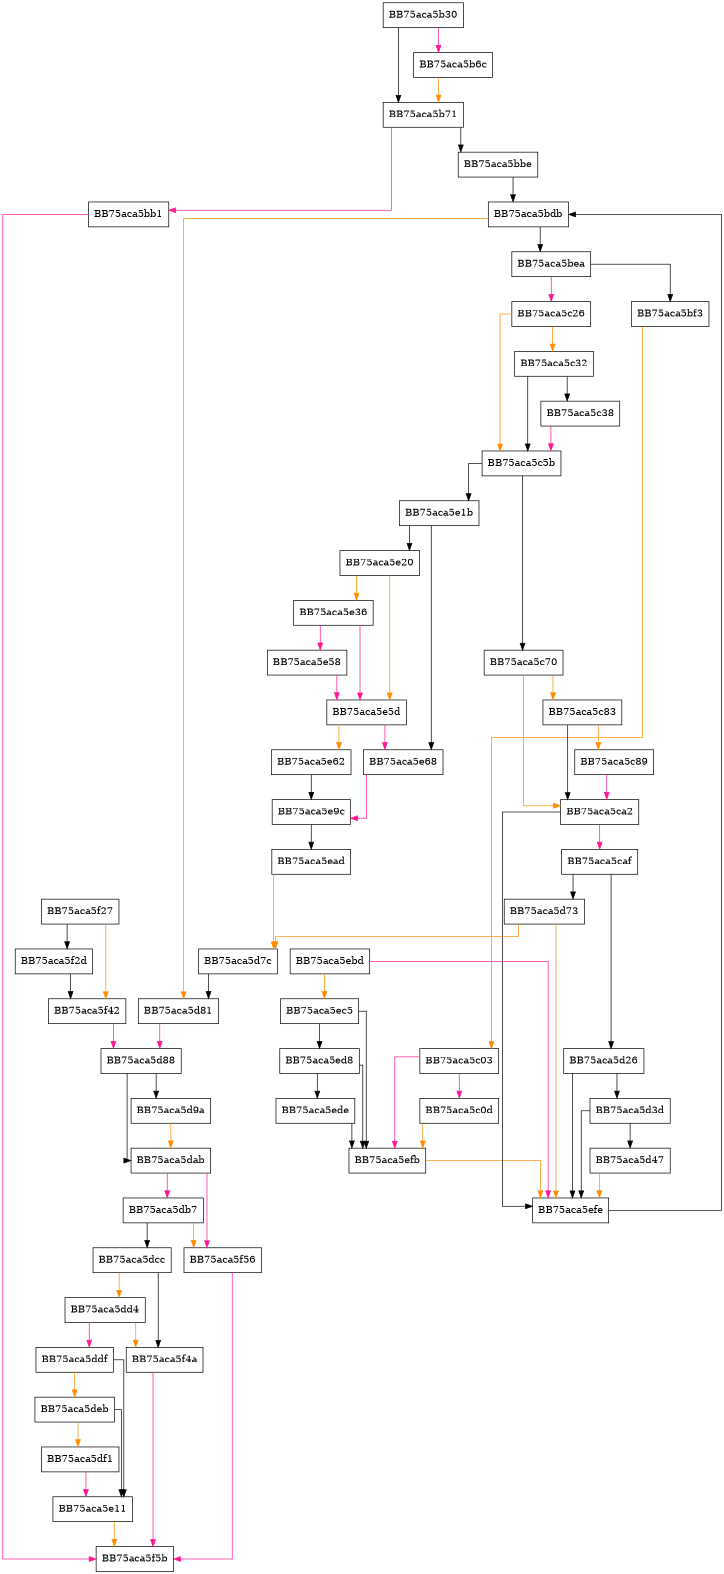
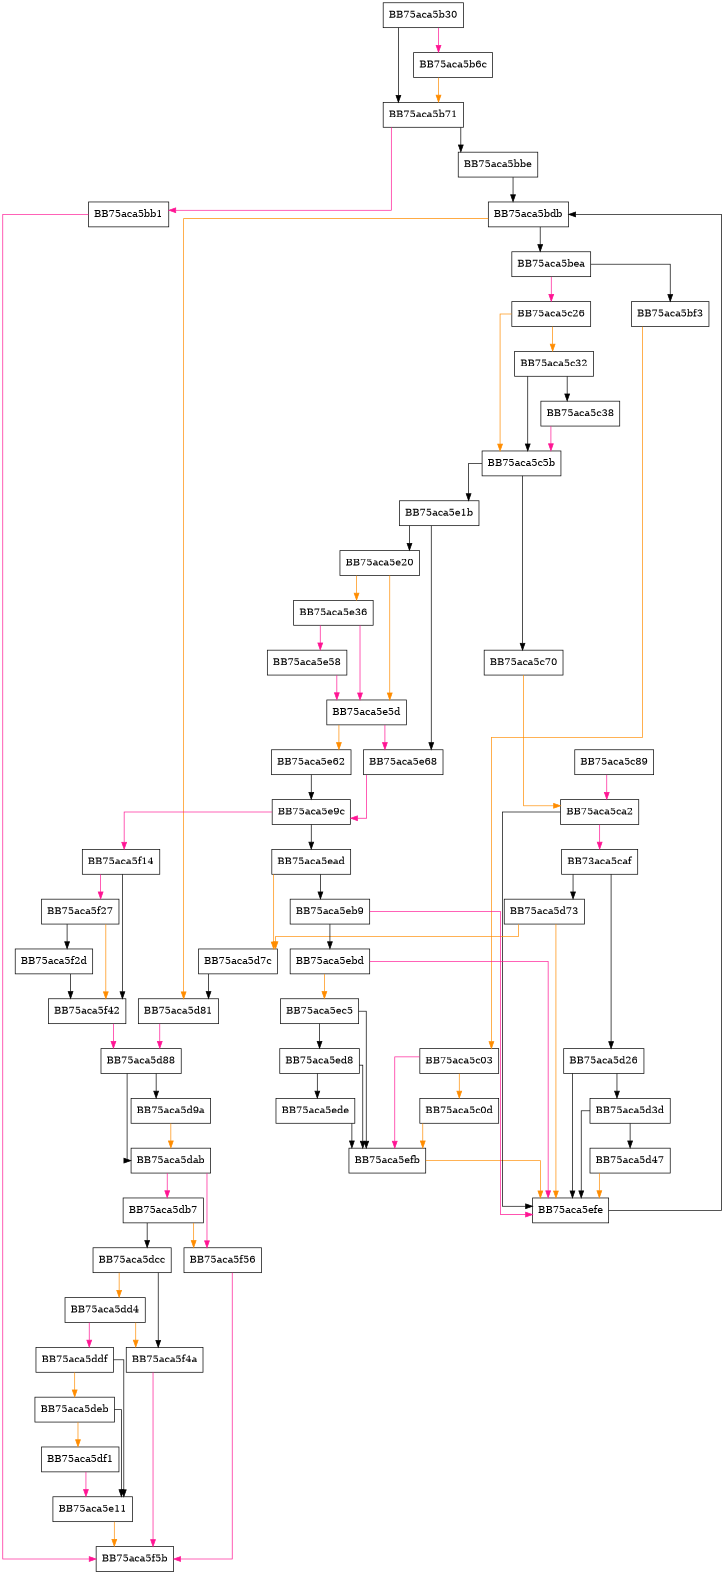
  digraph {
    splines=ortho
    node [shape=box]
    edge [color=black]
    BB75aca5b30
    BB75aca5b71
    BB75aca5b6c
    BB75aca5bbe
    BB75aca5bb1
    BB75aca5bdb
    BB75aca5f5b
    BB75aca5d81
    BB75aca5bea
    BB75aca5d88
    BB75aca5c26
    BB75aca5bf3
    BB75aca5dab
    BB75aca5d9a
    BB75aca5c5b
    BB75aca5c32
    BB75aca5c03
    BB75aca5e1b
    BB75aca5c70
    BB75aca5c38
    BB75aca5efb
    BB75aca5efe
    BB75aca5c0d
    BB75aca5e68
    BB75aca5e20
    BB75aca5ca2
-   BB75aca5c83
    BB75aca5e9c
    BB75aca5e5d
    BB75aca5e36
-   BB75aca5caf
+   BB75aca5caf [label=BB73aca5caf]
    BB75aca5c89
    BB75aca5d73
    BB75aca5d26
    BB75aca5d7c
    BB75aca5d3d
    BB75aca5d47
    BB75aca5f56
    BB75aca5db7
    BB75aca5dcc
    BB75aca5f4a
    BB75aca5dd4
    BB75aca5ddf
    BB75aca5e11
    BB75aca5deb
    BB75aca5df1
+   BB75aca5f14
    BB75aca5ead
    BB75aca5e62
    BB75aca5e58
    BB75aca5f42
    BB75aca5f27
+   BB75aca5eb9
    BB75aca5f2d
    BB75aca5ebd
    BB75aca5ec5
    BB75aca5ed8
    BB75aca5ede
    BB75aca5b30 -> BB75aca5b71
    BB75aca5b30 -> BB75aca5b6c [color=deeppink]
    BB75aca5b71 -> BB75aca5bbe
    BB75aca5b71 -> BB75aca5bb1 [color=deeppink]
    BB75aca5b6c -> BB75aca5b71 [color=darkorange]
    BB75aca5bbe -> BB75aca5bdb
    BB75aca5bb1 -> BB75aca5f5b [color=deeppink]
    BB75aca5bdb -> BB75aca5d81 [color=darkorange]
    BB75aca5bdb -> BB75aca5bea
    BB75aca5d81 -> BB75aca5d88 [color=deeppink]
    BB75aca5bea -> BB75aca5c26 [color=deeppink]
    BB75aca5bea -> BB75aca5bf3
    BB75aca5d88 -> BB75aca5dab
    BB75aca5d88 -> BB75aca5d9a
    BB75aca5c26 -> BB75aca5c5b [color=darkorange]
    BB75aca5c26 -> BB75aca5c32 [color=darkorange]
    BB75aca5bf3 -> BB75aca5c03 [color=darkorange]
    BB75aca5dab -> BB75aca5f56 [color=deeppink]
    BB75aca5dab -> BB75aca5db7 [color=deeppink]
    BB75aca5d9a -> BB75aca5dab [color=darkorange]
    BB75aca5c5b -> BB75aca5e1b
    BB75aca5c5b -> BB75aca5c70
    BB75aca5c32 -> BB75aca5c5b
    BB75aca5c32 -> BB75aca5c38
    BB75aca5c03 -> BB75aca5efb [color=deeppink]
-   BB75aca5c03 -> BB75aca5c0d [color=deeppink]
+   BB75aca5c03 -> BB75aca5c0d [color=darkorange]
    BB75aca5e1b -> BB75aca5e68
    BB75aca5e1b -> BB75aca5e20
    BB75aca5c70 -> BB75aca5ca2 [color=darkorange]
-   BB75aca5c70 -> BB75aca5c83 [color=darkorange]
    BB75aca5c38 -> BB75aca5c5b [color=deeppink]
    BB75aca5efb -> BB75aca5efe [color=darkorange]
    BB75aca5efe -> BB75aca5bdb
    BB75aca5c0d -> BB75aca5efb [color=darkorange]
    BB75aca5e68 -> BB75aca5e9c [color=deeppink]
    BB75aca5e20 -> BB75aca5e5d [color=darkorange]
    BB75aca5e20 -> BB75aca5e36 [color=darkorange]
    BB75aca5ca2 -> BB75aca5efe
    BB75aca5ca2 -> BB75aca5caf [color=deeppink]
-   BB75aca5c83 -> BB75aca5ca2
-   BB75aca5c83 -> BB75aca5c89 [color=darkorange]
+   BB75aca5e9c -> BB75aca5f14 [color=deeppink]
    BB75aca5e9c -> BB75aca5ead
    BB75aca5e5d -> BB75aca5e68 [color=deeppink]
    BB75aca5e5d -> BB75aca5e62 [color=darkorange]
    BB75aca5e36 -> BB75aca5e5d [color=deeppink]
    BB75aca5e36 -> BB75aca5e58 [color=deeppink]
    BB75aca5caf -> BB75aca5d73
    BB75aca5caf -> BB75aca5d26
    BB75aca5c89 -> BB75aca5ca2 [color=deeppink]
    BB75aca5d73 -> BB75aca5efe [color=darkorange]
    BB75aca5d73 -> BB75aca5d7c [color=darkorange]
    BB75aca5d26 -> BB75aca5efe
    BB75aca5d26 -> BB75aca5d3d
    BB75aca5d7c -> BB75aca5d81
    BB75aca5d3d -> BB75aca5efe
    BB75aca5d3d -> BB75aca5d47
    BB75aca5d47 -> BB75aca5efe [color=darkorange]
    BB75aca5f56 -> BB75aca5f5b [color=deeppink]
    BB75aca5db7 -> BB75aca5f56 [color=darkorange]
    BB75aca5db7 -> BB75aca5dcc
    BB75aca5dcc -> BB75aca5f4a
    BB75aca5dcc -> BB75aca5dd4 [color=darkorange]
    BB75aca5f4a -> BB75aca5f5b [color=deeppink]
    BB75aca5dd4 -> BB75aca5f4a [color=darkorange]
    BB75aca5dd4 -> BB75aca5ddf [color=deeppink]
    BB75aca5ddf -> BB75aca5e11
    BB75aca5ddf -> BB75aca5deb [color=darkorange]
    BB75aca5e11 -> BB75aca5f5b [color=darkorange]
    BB75aca5deb -> BB75aca5e11
    BB75aca5deb -> BB75aca5df1 [color=darkorange]
    BB75aca5df1 -> BB75aca5e11 [color=deeppink]
+   BB75aca5f14 -> BB75aca5f42
+   BB75aca5f14 -> BB75aca5f27 [color=deeppink]
    BB75aca5ead -> BB75aca5d7c [color=darkorange]
+   BB75aca5ead -> BB75aca5eb9
    BB75aca5e62 -> BB75aca5e9c
    BB75aca5e58 -> BB75aca5e5d [color=deeppink]
    BB75aca5f42 -> BB75aca5d88 [color=deeppink]
    BB75aca5f27 -> BB75aca5f42 [color=darkorange]
    BB75aca5f27 -> BB75aca5f2d
+   BB75aca5eb9 -> BB75aca5efe [color=deeppink]
+   BB75aca5eb9 -> BB75aca5ebd
    BB75aca5f2d -> BB75aca5f42
    BB75aca5ebd -> BB75aca5efe [color=deeppink]
    BB75aca5ebd -> BB75aca5ec5 [color=darkorange]
    BB75aca5ec5 -> BB75aca5efb
    BB75aca5ec5 -> BB75aca5ed8
    BB75aca5ed8 -> BB75aca5efb
    BB75aca5ed8 -> BB75aca5ede
    BB75aca5ede -> BB75aca5efb
  }
